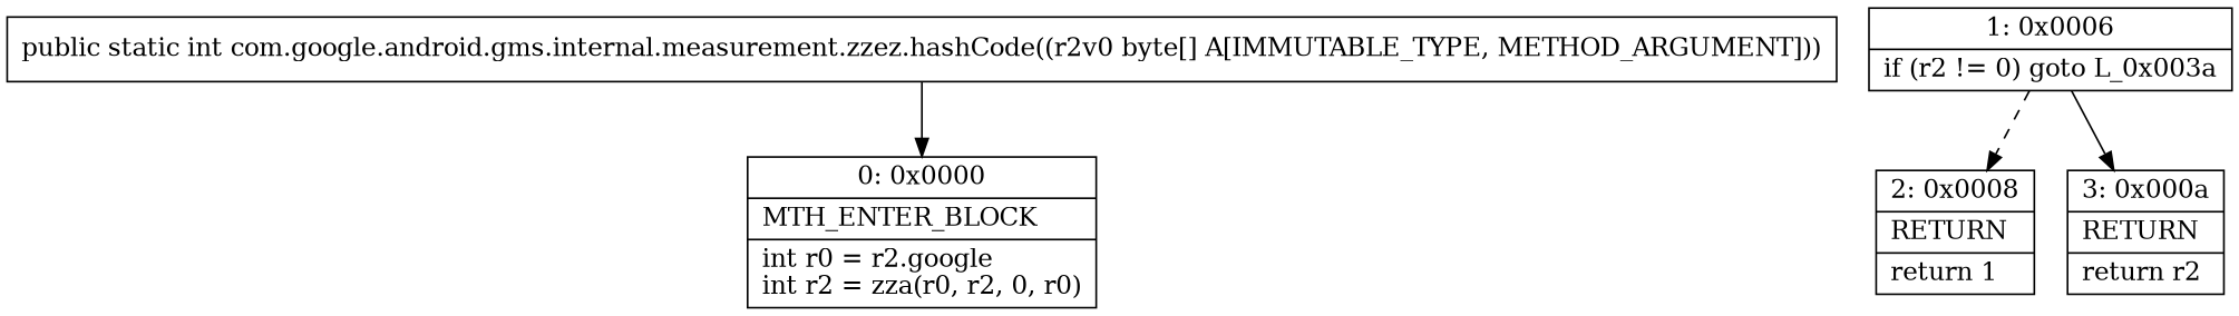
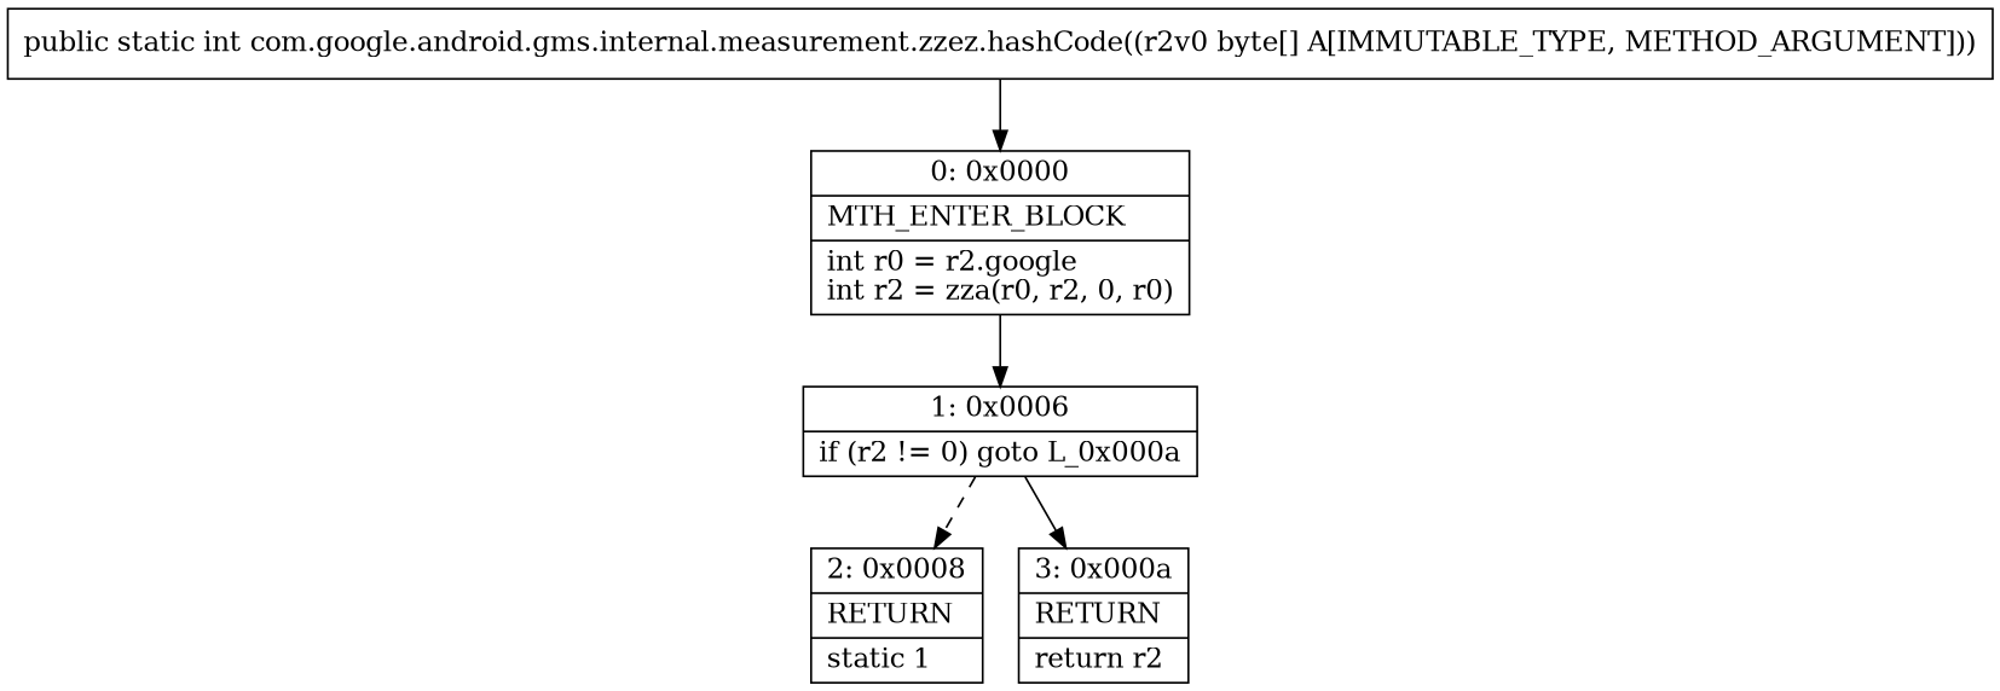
  digraph {
    node [shape=record]
    n1 [label="{0\:\ 0x0000|MTH_ENTER_BLOCK\l|int r0 = r2.google\lint r2 = zza(r0, r2, 0, r0)\l}"]
-   n2 [label="{1\:\ 0x0006|if (r2 != 0) goto L_0x003a\l}"]
-   n3 [label="{2\:\ 0x0008|RETURN\l|return 1\l}"]
+   n2 [label="{1\:\ 0x0006|if (r2 != 0) goto L_0x000a\l}"]
+   n3 [label="{2\:\ 0x0008|RETURN\l|static 1\l}"]
    n4 [label="{3\:\ 0x000a|RETURN\l|return r2\l}"]
    n5 [label="{public static int com.google.android.gms.internal.measurement.zzez.hashCode((r2v0 byte[] A[IMMUTABLE_TYPE, METHOD_ARGUMENT])) }"]
+   n1 -> n2
    n2 -> n3 [style=dashed]
    n2 -> n4
    n5 -> n1
  }
